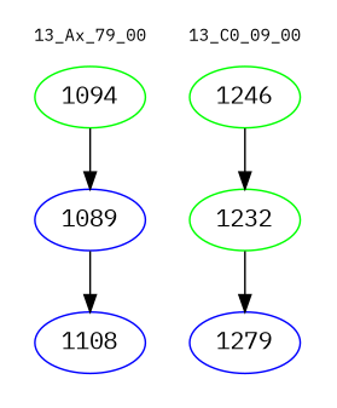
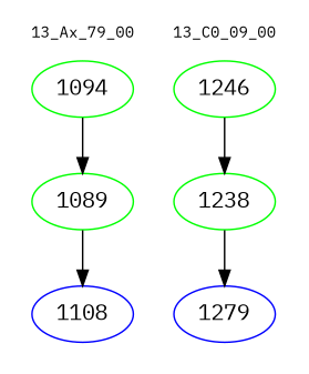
  digraph {
    fontname="IBM Plex Mono"
    node [color=green fontname="IBM Plex Mono"]
    edge [color=black fontname="IBM Plex Mono"]
    n1 [label=1094]
-   n2 [color=blue label=1089]
+   n2 [label=1089]
    n3 [color=blue label=1108]
    n4 [label=1246]
-   n5 [label=1232]
+   n5 [label=1238]
    n6 [color=blue label=1279]
    subgraph cluster_1 {
      color=white
      fontsize=10
      label="13_Ax_79_00"
      n1
      n2
      n3
    }
    subgraph cluster_2 {
      color=white
      fontsize=10
      label="13_C0_09_00"
      n4
      n5
      n6
    }
    n1 -> n2
    n2 -> n3
    n4 -> n5
    n5 -> n6
  }
